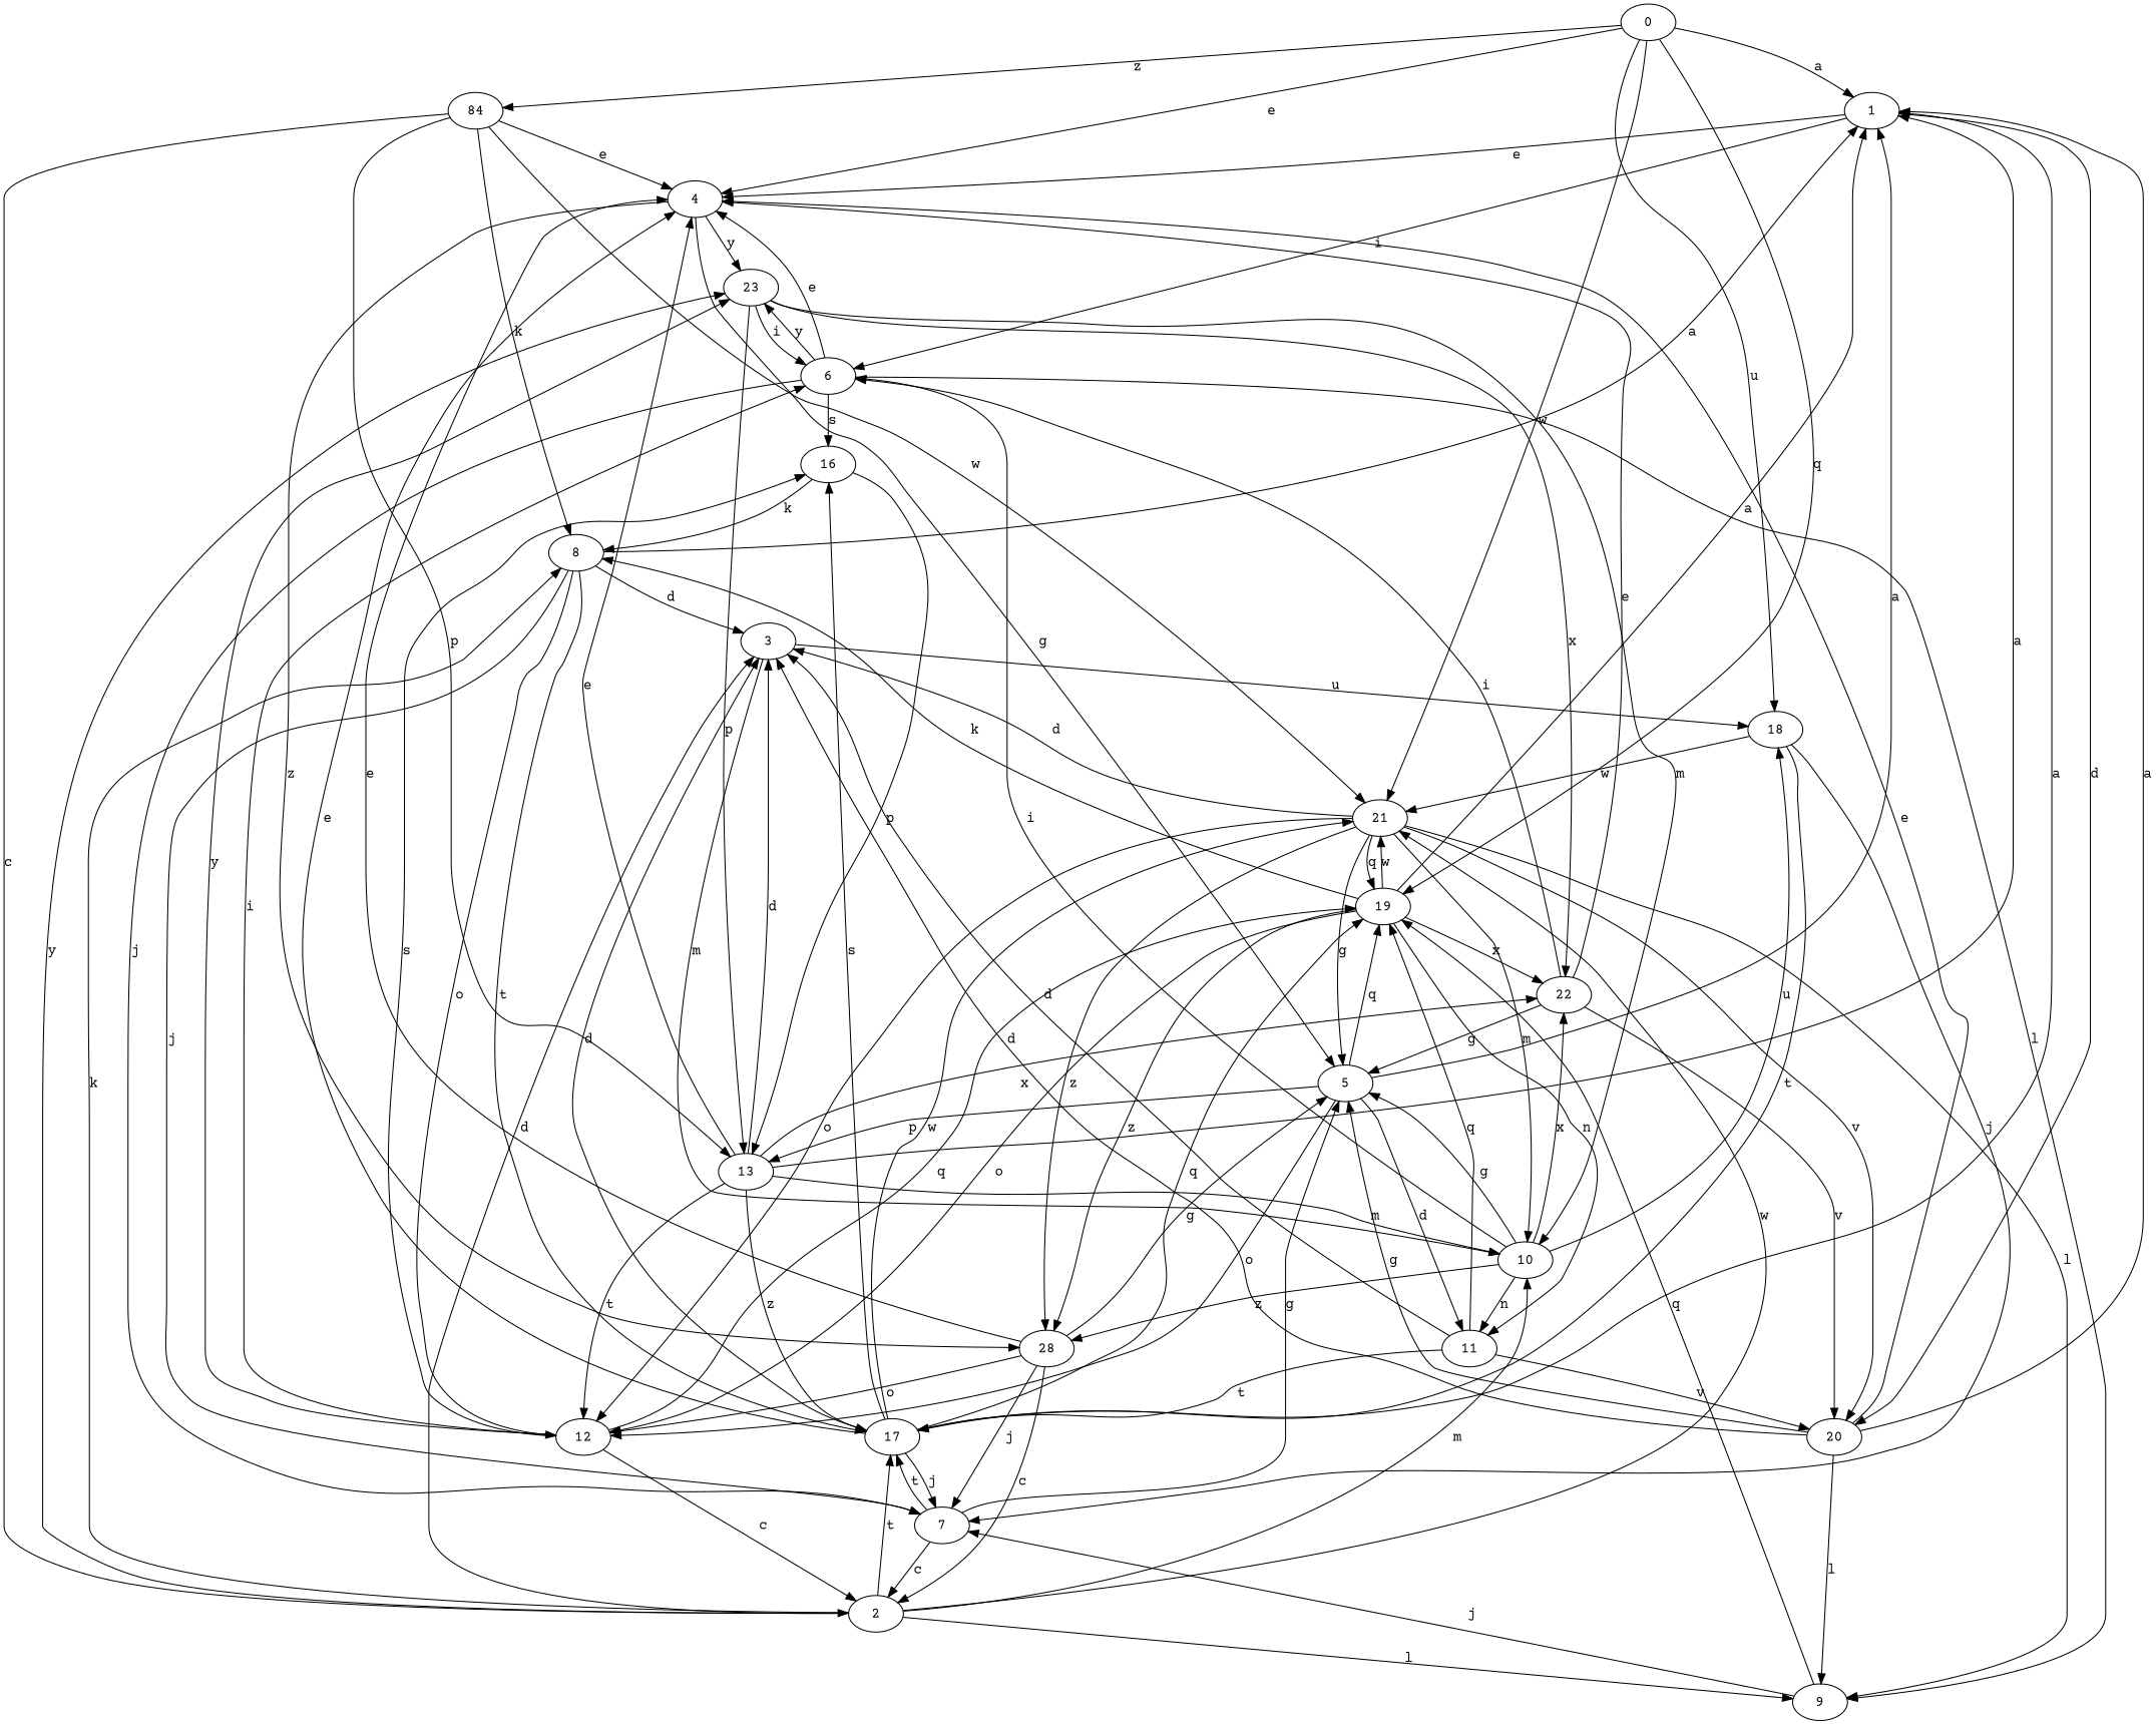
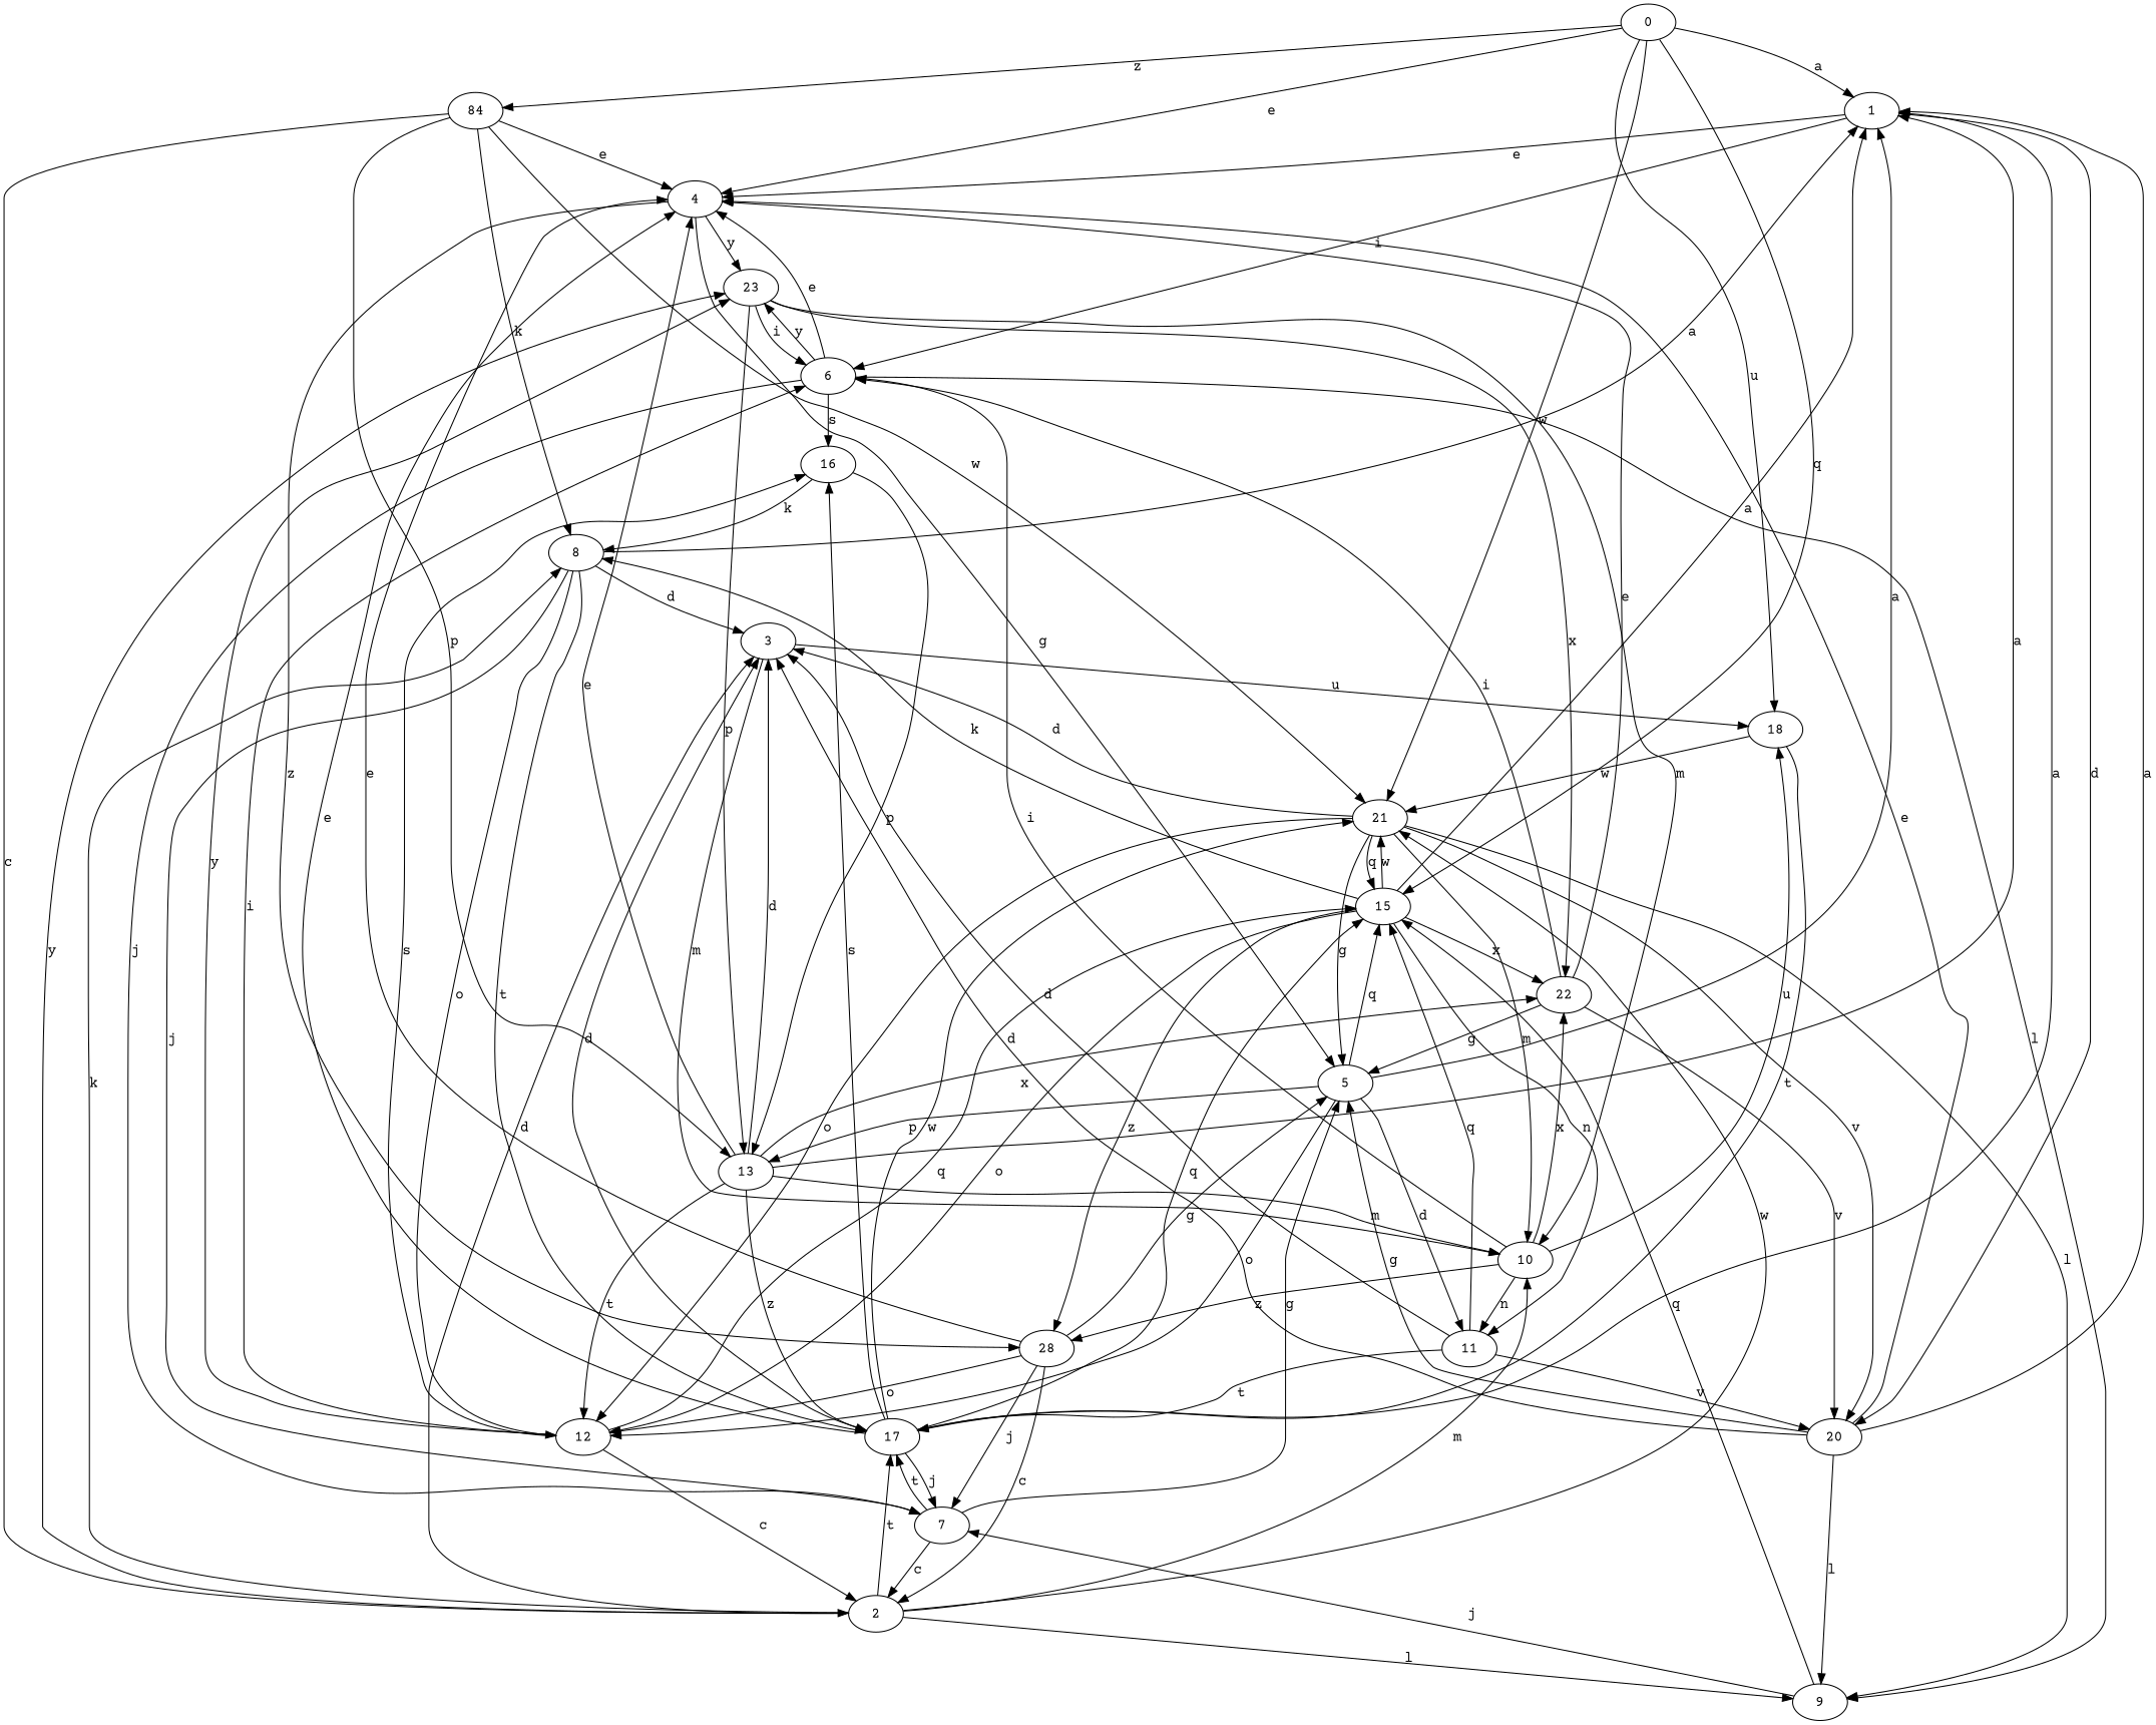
  strict digraph {
    fontname="Courier Prime"
    node [fontname="Courier Prime"]
    edge [fontname="Courier Prime"]
    0
    1
    4
-   15 [label=19]
+   15
    18
    21
    n7 [label=84]
    6
    20
    23
    5
    n12 [label=28]
    8
    11
    12
    22
    17
    7
    3
    9
    10
    2
    13
    16
    0 -> 1 [label=a]
    0 -> 4 [label=e]
    0 -> 15 [label=q]
    0 -> 18 [label=u]
    0 -> 21 [label=w]
    0 -> n7 [label=z]
    1 -> 4 [label=e]
    1 -> 6 [label=i]
    1 -> 20 [label=d]
    4 -> 23 [label=y]
    4 -> 5 [label=g]
    4 -> n12 [label=z]
    15 -> 1 [label=a]
    15 -> 21 [label=w]
    15 -> n12 [label=z]
    15 -> 8 [label=k]
    15 -> 11 [label=n]
    15 -> 12 [label=o]
    15 -> 22 [label=x]
    18 -> 21 [label=w]
    18 -> 17 [label=t]
-   18 -> 7 [label=j]
    21 -> 15 [label=q]
    21 -> 20 [label=v]
    21 -> 5 [label=g]
-   21 -> n12 [label=z]
    21 -> 12 [label=o]
    21 -> 3 [label=d]
    21 -> 9 [label=l]
    21 -> 10 [label=m]
    n7 -> 4 [label=e]
    n7 -> 21 [label=w]
    n7 -> 8 [label=k]
    n7 -> 2 [label=c]
    n7 -> 13 [label=p]
    6 -> 4 [label=e]
    6 -> 23 [label=y]
    6 -> 7 [label=j]
    6 -> 9 [label=l]
    6 -> 16 [label=s]
    20 -> 1 [label=a]
    20 -> 4 [label=e]
    20 -> 5 [label=g]
    20 -> 3 [label=d]
    20 -> 9 [label=l]
    23 -> 6 [label=i]
    23 -> 22 [label=x]
    23 -> 10 [label=m]
    23 -> 13 [label=p]
    5 -> 1 [label=a]
    5 -> 15 [label=q]
    5 -> 11 [label=d]
    5 -> 12 [label=o]
    5 -> 13 [label=p]
    n12 -> 4 [label=e]
    n12 -> 5 [label=g]
    n12 -> 12 [label=o]
    n12 -> 7 [label=j]
    n12 -> 2 [label=c]
    8 -> 1 [label=a]
    8 -> 12 [label=o]
    8 -> 17 [label=t]
    8 -> 7 [label=j]
    8 -> 3 [label=d]
    11 -> 15 [label=q]
    11 -> 20 [label=v]
    11 -> 17 [label=t]
    11 -> 3 [label=d]
    12 -> 15 [label=q]
    12 -> 6 [label=i]
    12 -> 23 [label=y]
    12 -> 2 [label=c]
    12 -> 16 [label=s]
    22 -> 4 [label=e]
    22 -> 6 [label=i]
    22 -> 20 [label=v]
    22 -> 5 [label=g]
    17 -> 1 [label=a]
    17 -> 4 [label=e]
    17 -> 15 [label=q]
    17 -> 21 [label=w]
    17 -> 7 [label=j]
    17 -> 3 [label=d]
    17 -> 16 [label=s]
    7 -> 5 [label=g]
    7 -> 17 [label=t]
    7 -> 2 [label=c]
    3 -> 18 [label=u]
    3 -> 10 [label=m]
    9 -> 15 [label=q]
    9 -> 7 [label=j]
    10 -> 18 [label=u]
    10 -> 6 [label=i]
-   10 -> 5 [label=g]
    10 -> n12 [label=z]
    10 -> 11 [label=n]
    10 -> 22 [label=x]
    2 -> 21 [label=w]
    2 -> 23 [label=y]
    2 -> 8 [label=k]
    2 -> 17 [label=t]
    2 -> 3 [label=d]
    2 -> 9 [label=l]
    2 -> 10 [label=m]
    13 -> 1 [label=a]
    13 -> 4 [label=e]
    13 -> 12 [label=t]
    13 -> 22 [label=x]
    13 -> 17 [label=z]
    13 -> 3 [label=d]
    13 -> 10 [label=m]
    16 -> 8 [label=k]
    16 -> 13 [label=p]
  }
